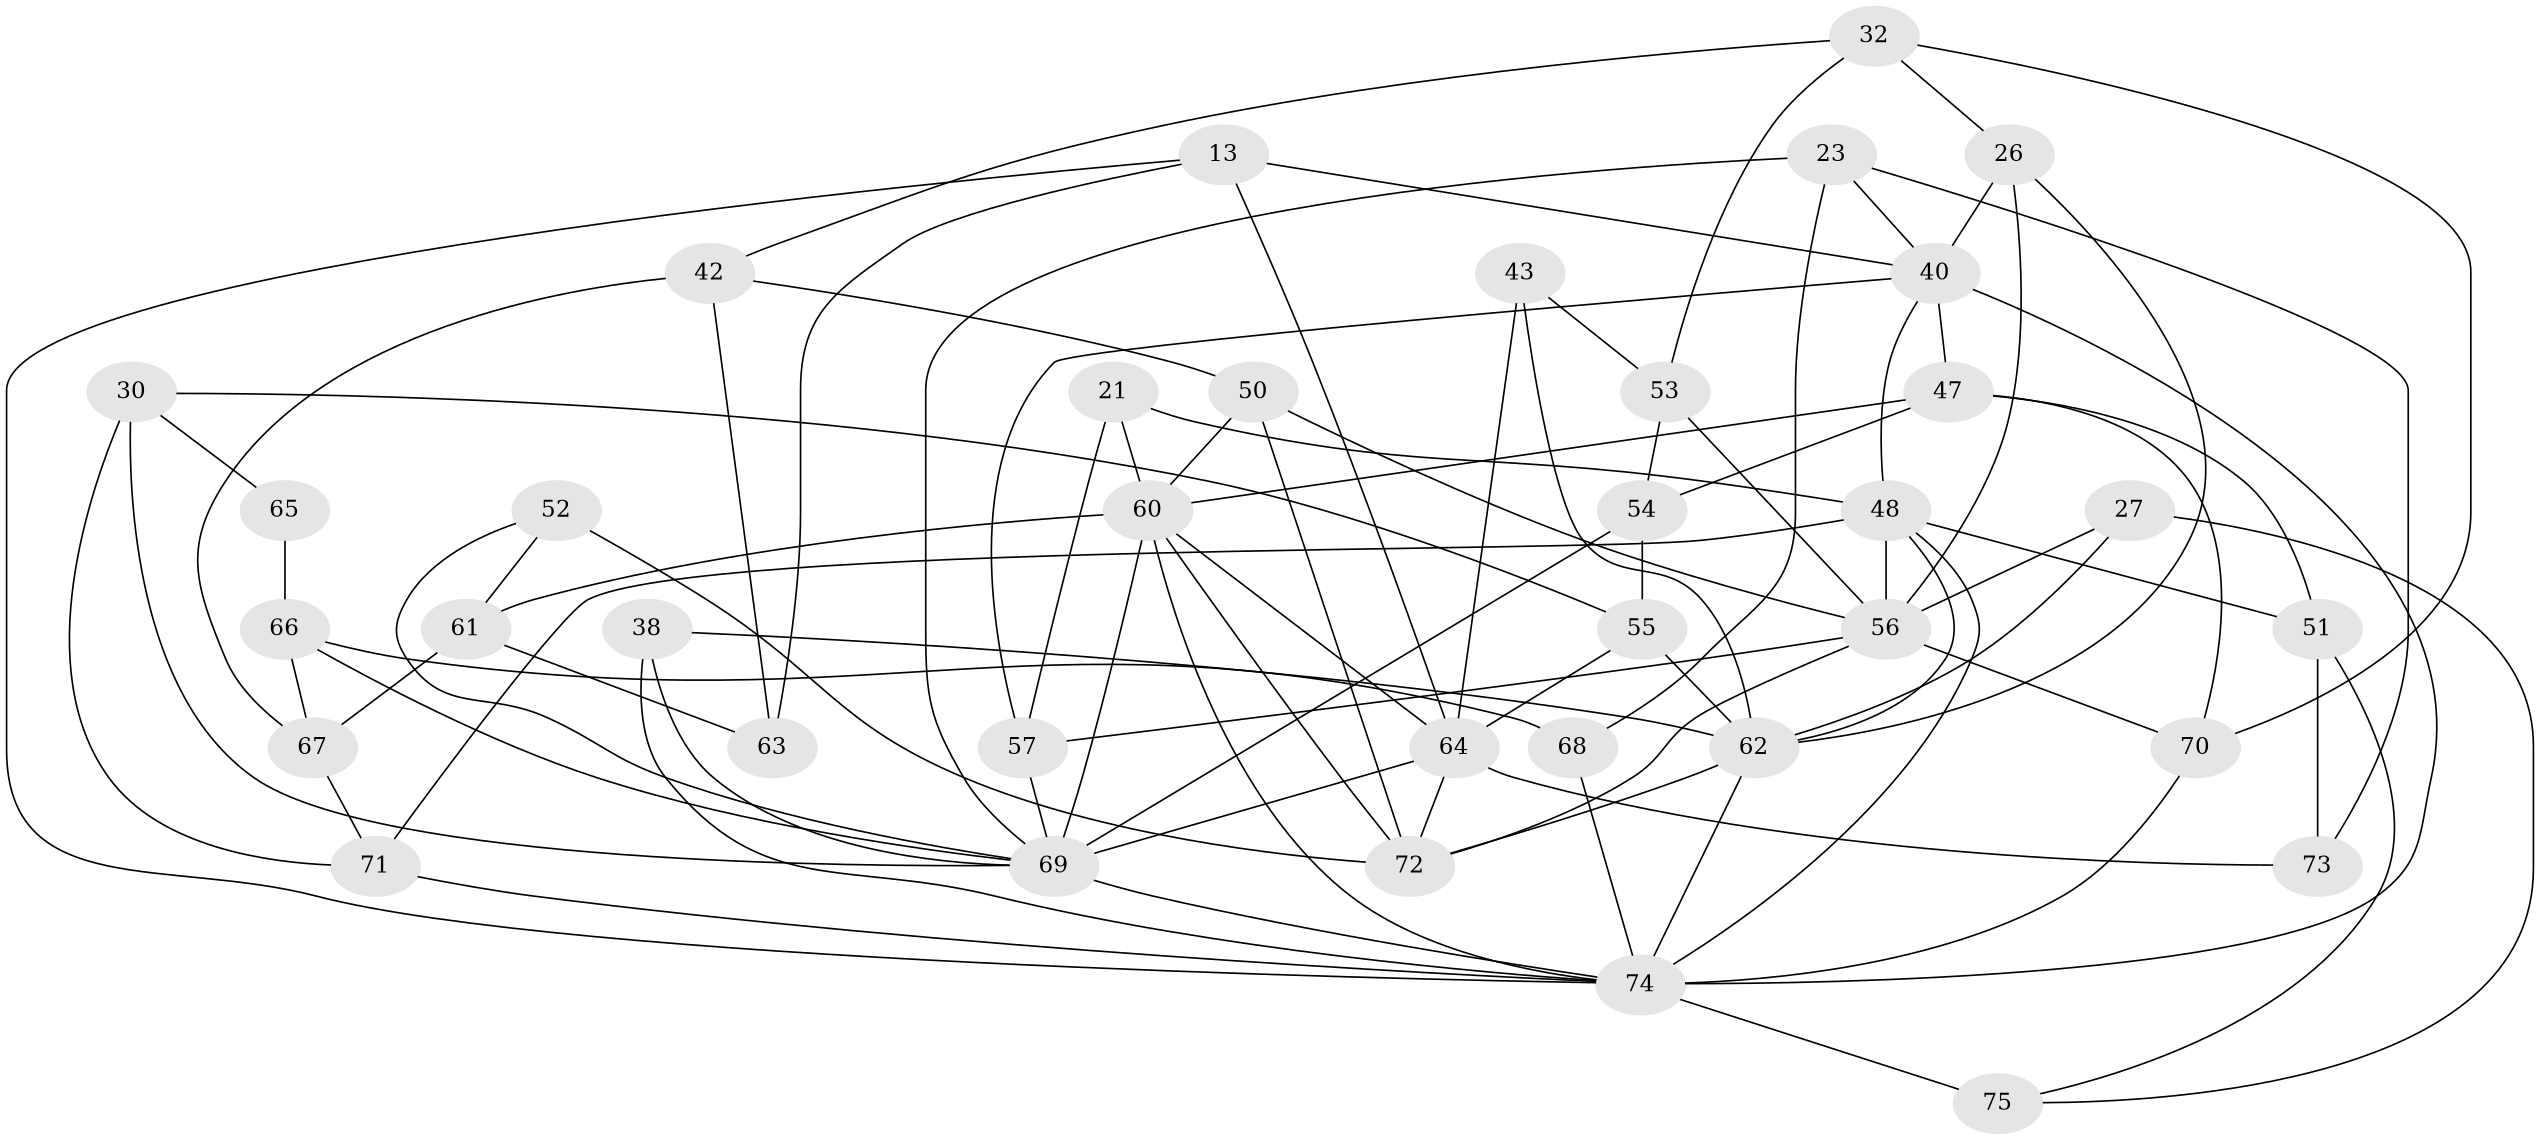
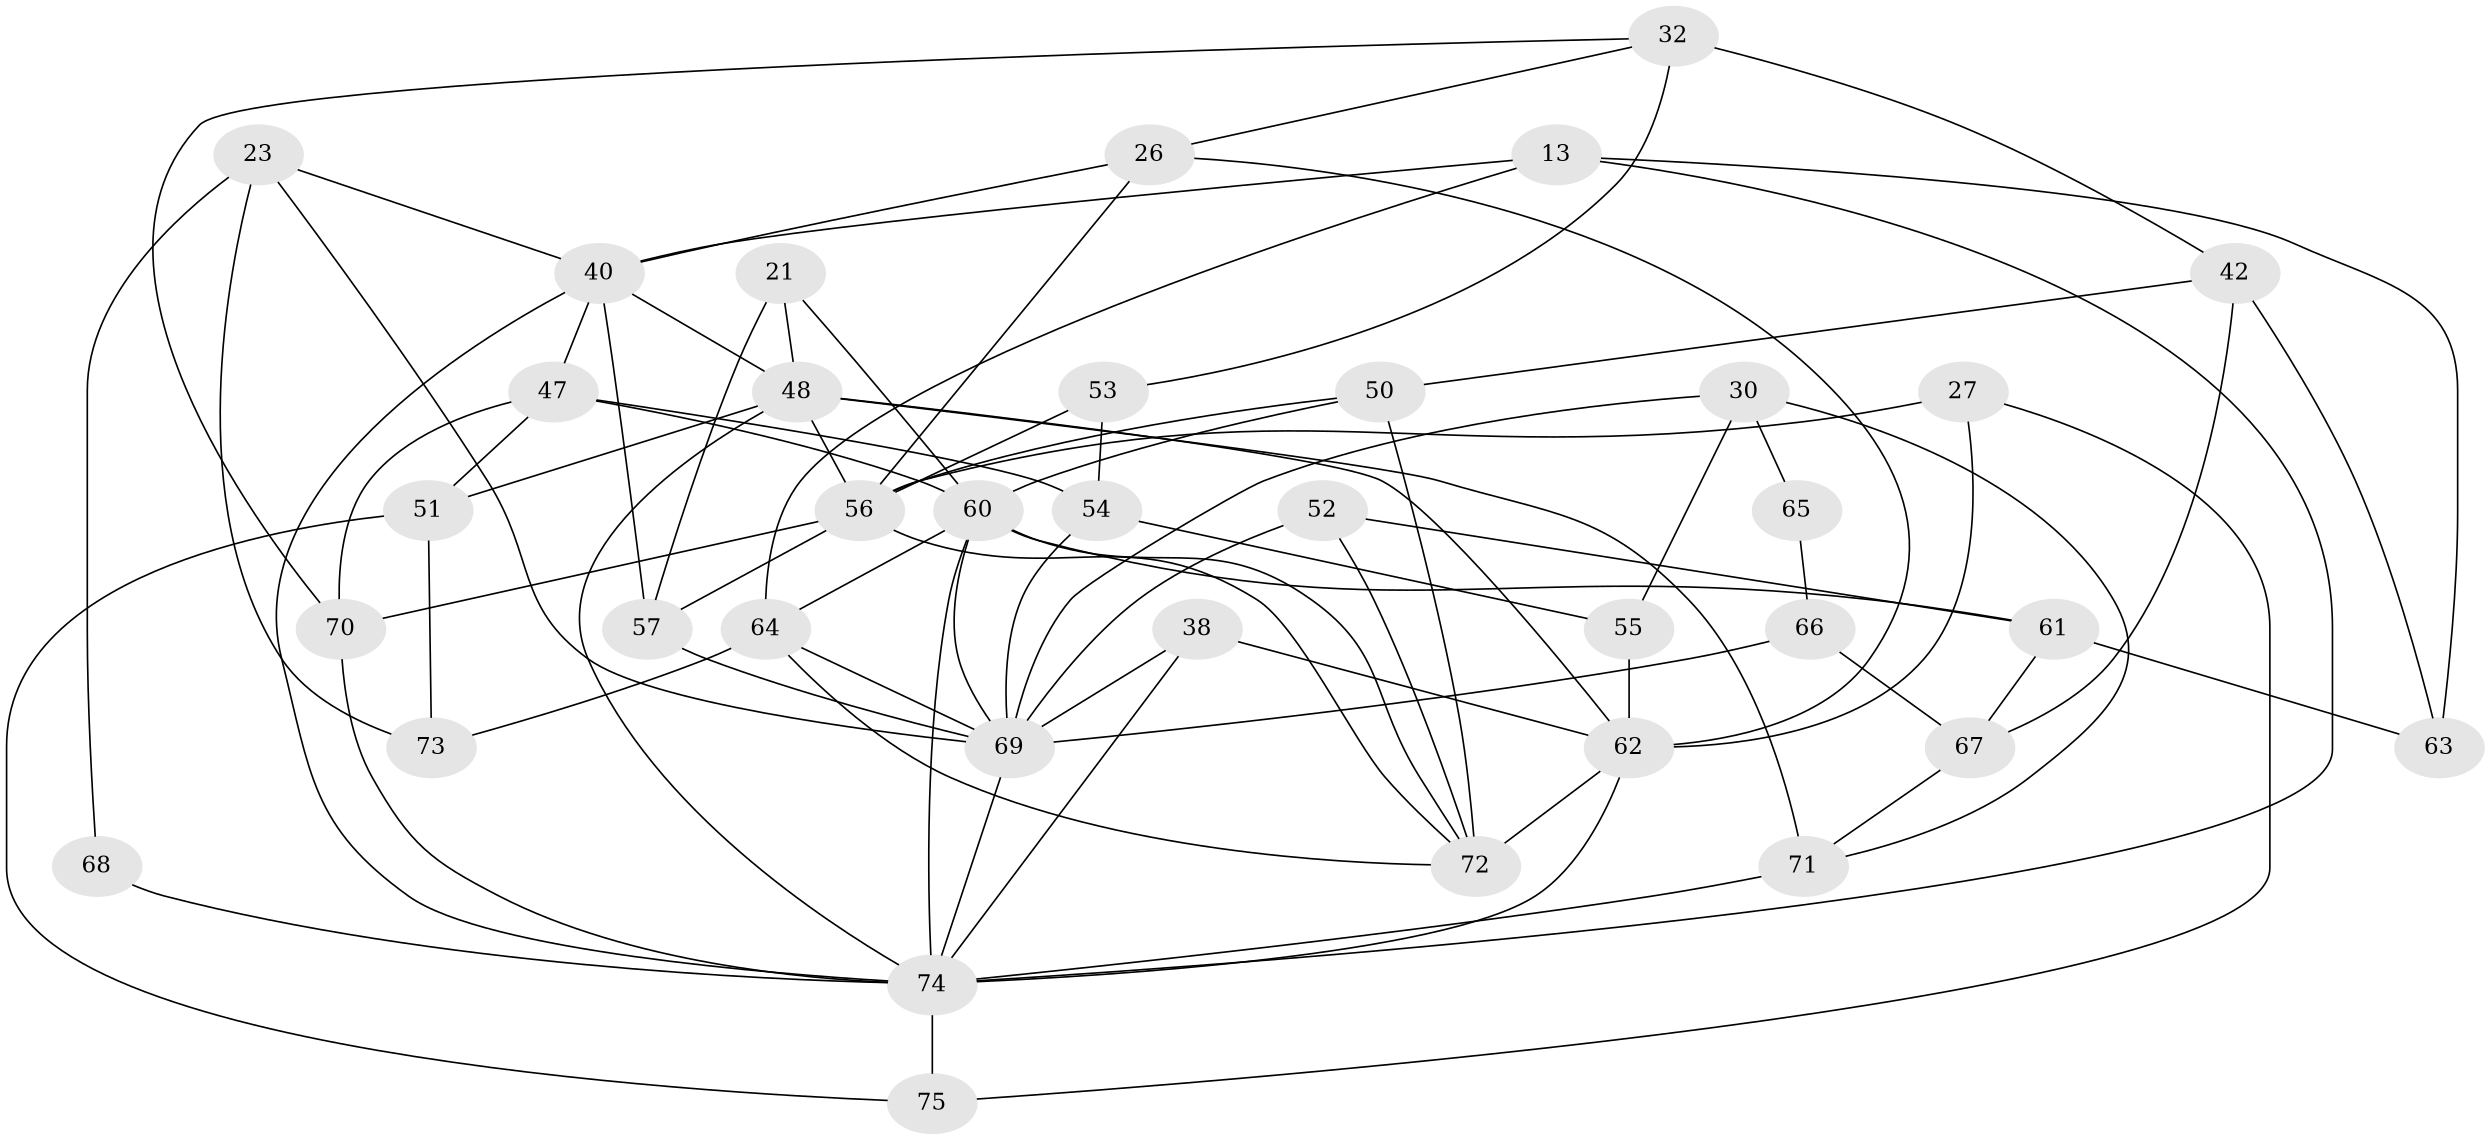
  graph {
    node [color=gray90 style=filled]
    13 [super="+9"]
    40 [super="+5+10"]
    63
    64 [super="+8+35"]
    74 [super="+29+44"]
    48 [super="+31"]
    57 [super="+2"]
    47 [super="+34"]
    69 [super="+26+49"]
    73
    72 [super="+3+41"]
    75
    56 [super="+7+19+24"]
    62 [super="+28+59"]
    71
    51
    21
    60 [super="+33+39+37"]
    61
    23
    68
    70
    27
    30 [super="+17"]
    55
    65 [super="+58"]
    66 [super="+45"]
    n28 [label=26]
    32
    42
    53
    50 [super="+46"]
    67
    54
    38
-   43
    52
    13 -- 40 [weight=2]
    13 -- 63 [weight=2]
    13 -- 64
    13 -- 74
    40 -- 74 [weight=2]
    40 -- 48
    40 -- 57
    40 -- 47 [weight=2]
    64 -- 69 [weight=2]
    64 -- 73 [weight=2]
    64 -- 72
    74 -- 75 [weight=2]
    48 -- 74
    48 -- 56
    48 -- 62
    48 -- 71
    48 -- 51
    57 -- 69
    47 -- 51
    47 -- 60
    47 -- 70
    47 -- 54
    69 -- 74
    56 -- 57 [weight=2]
    56 -- 72
    56 -- 70
    62 -- 74
    62 -- 72 [weight=3]
    71 -- 74
    51 -- 73
    51 -- 75
    21 -- 48
    21 -- 57 [weight=2]
    21 -- 60
    60 -- 64
    60 -- 74
    60 -- 69 [weight=3]
    60 -- 72
    60 -- 61
    61 -- 63
    61 -- 67
    23 -- 40
    23 -- 69
    23 -- 73
    23 -- 68
    68 -- 74
    70 -- 74
    27 -- 75
    27 -- 56 [weight=2]
    27 -- 62
    30 -- 69 [weight=2]
    30 -- 71
    30 -- 55
    30 -- 65 [weight=2]
-   55 -- 64
    55 -- 62
    65 -- 66 [weight=2]
    66 -- 69
-   66 -- 68 [weight=2]
    66 -- 67
    n28 -- 40
    n28 -- 56
    n28 -- 62
    32 -- 70
    32 -- n28
    32 -- 42
    32 -- 53
    42 -- 63
    42 -- 50
    42 -- 67
    53 -- 56
    53 -- 54
    50 -- 72 [weight=2]
    50 -- 56
    50 -- 60 [weight=2]
    67 -- 71
    54 -- 69
    54 -- 55
    38 -- 74 [weight=2]
    38 -- 69
    38 -- 62
-   43 -- 64 [weight=2]
-   43 -- 62
-   43 -- 53
    52 -- 69
    52 -- 72 [weight=2]
    52 -- 61
  }
